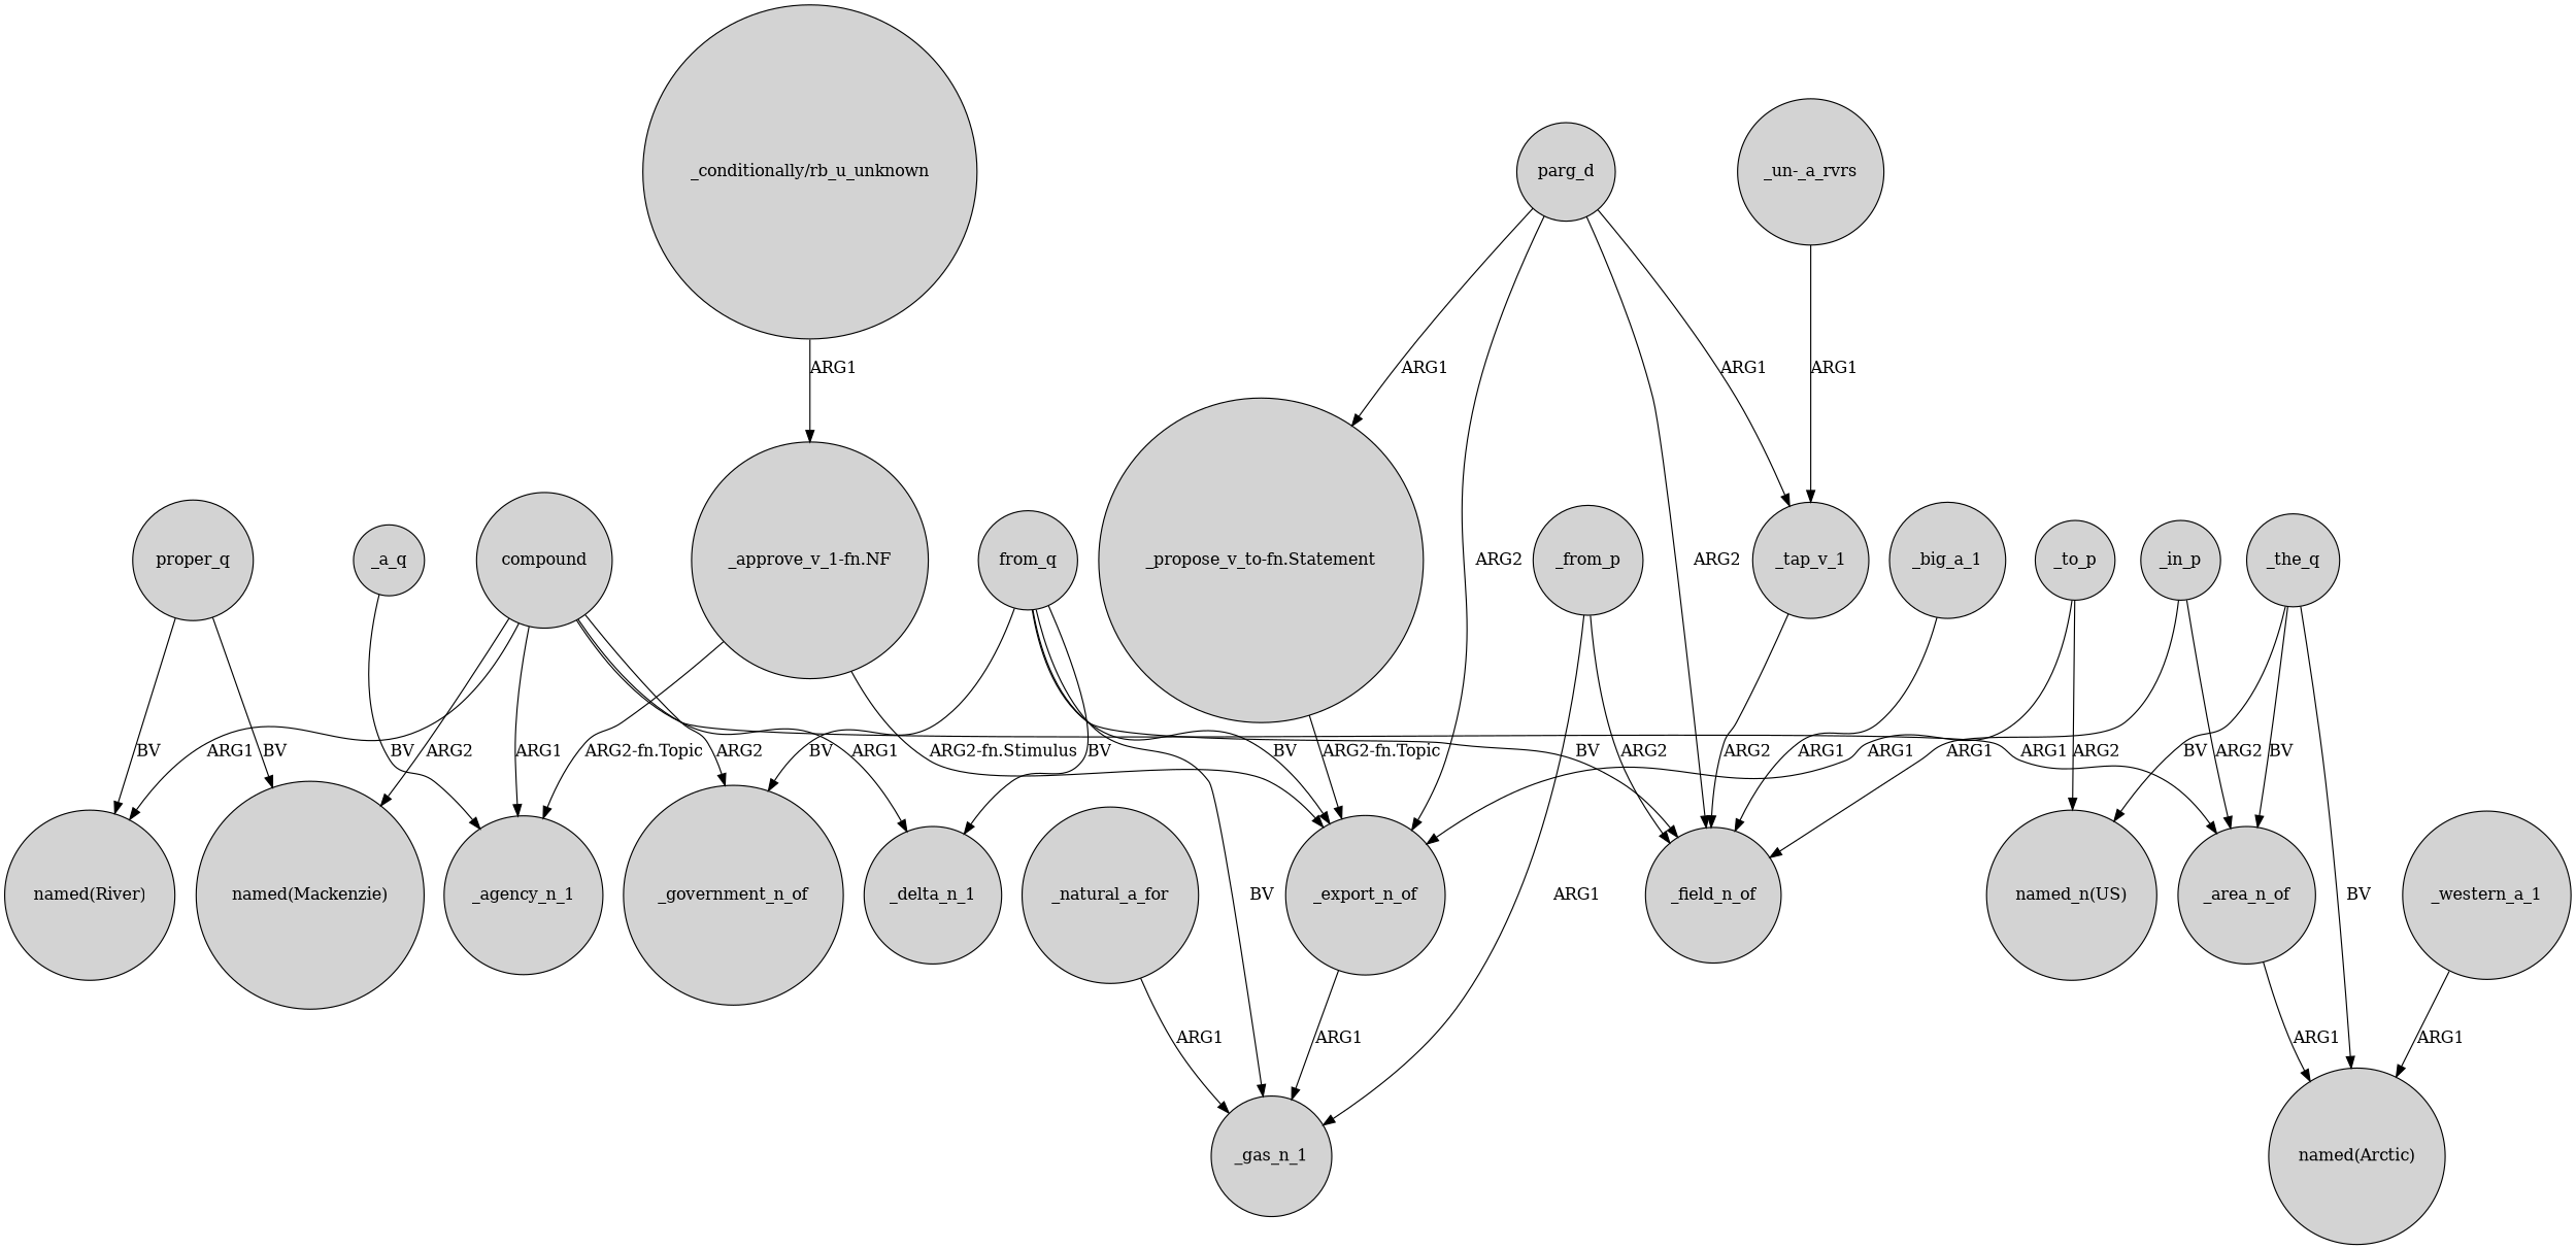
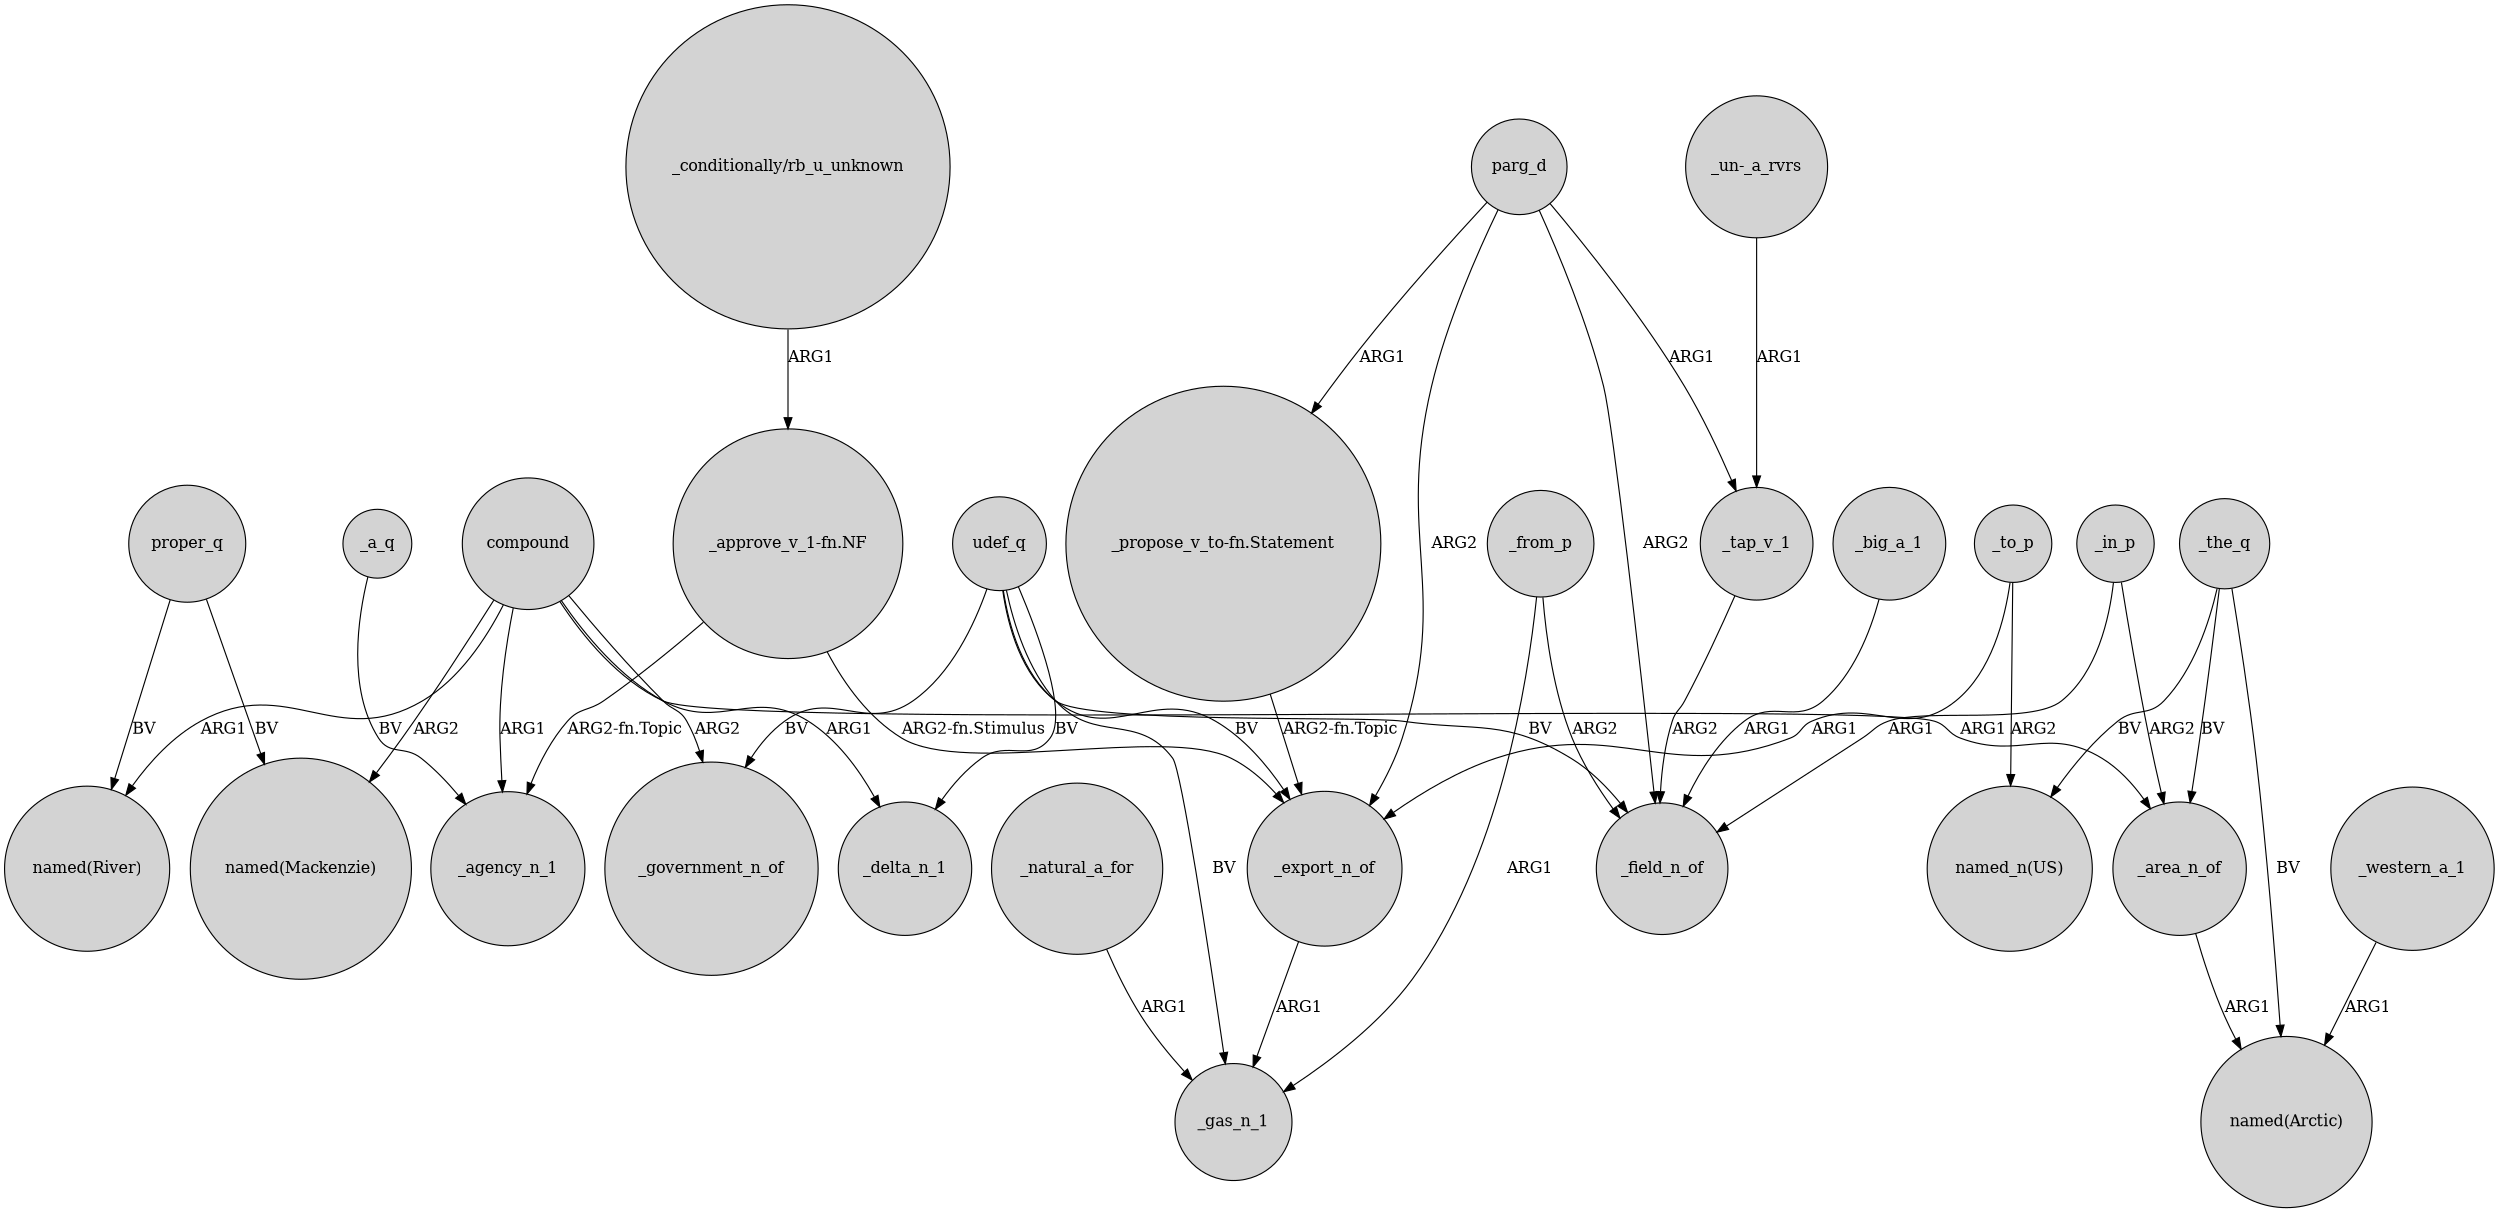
  digraph {
    node [shape=circle style=filled]
    _to_p
    _export_n_of
    "named_n(US)"
    _gas_n_1
    _from_p
    _field_n_of
    compound
    _agency_n_1
    _government_n_of
    _delta_n_1
    "named(River)"
    "named(Mackenzie)"
    _area_n_of
    "named(Arctic)"
    "_approve_v_1-fn.NF"
-   udef_q [label=from_q]
+   udef_q
    _big_a_1
    _the_q
    _tap_v_1
    _western_a_1
    parg_d
    "_propose_v_to-fn.Statement"
    "_conditionally/rb_u_unknown"
    "_un-_a_rvrs"
    proper_q
    _natural_a_for
    _a_q
    _in_p
    _to_p -> _export_n_of [label=ARG1]
    _to_p -> "named_n(US)" [label=ARG2]
    _export_n_of -> _gas_n_1 [label=ARG1]
    _from_p -> _gas_n_1 [label=ARG1]
    _from_p -> _field_n_of [label=ARG2]
    compound -> _agency_n_1 [label=ARG1]
    compound -> _government_n_of [label=ARG2]
    compound -> _delta_n_1 [label=ARG1]
    compound -> "named(River)" [label=ARG1]
    compound -> "named(Mackenzie)" [label=ARG2]
    compound -> _area_n_of [label=ARG1]
    _area_n_of -> "named(Arctic)" [label=ARG1]
    "_approve_v_1-fn.NF" -> _export_n_of [label="ARG2-fn.Stimulus"]
    "_approve_v_1-fn.NF" -> _agency_n_1 [label="ARG2-fn.Topic"]
    udef_q -> _export_n_of [label=BV]
    udef_q -> _gas_n_1 [label=BV]
    udef_q -> _field_n_of [label=BV]
    udef_q -> _government_n_of [label=BV]
    udef_q -> _delta_n_1 [label=BV]
    _big_a_1 -> _field_n_of [label=ARG1]
    _the_q -> "named_n(US)" [label=BV]
    _the_q -> _area_n_of [label=BV]
    _the_q -> "named(Arctic)" [label=BV]
    _tap_v_1 -> _field_n_of [label=ARG2]
    _western_a_1 -> "named(Arctic)" [label=ARG1]
    parg_d -> _export_n_of [label=ARG2]
    parg_d -> _field_n_of [label=ARG2]
    parg_d -> _tap_v_1 [label=ARG1]
    parg_d -> "_propose_v_to-fn.Statement" [label=ARG1]
    "_propose_v_to-fn.Statement" -> _export_n_of [label="ARG2-fn.Topic"]
    "_conditionally/rb_u_unknown" -> "_approve_v_1-fn.NF" [label=ARG1]
    "_un-_a_rvrs" -> _tap_v_1 [label=ARG1]
    proper_q -> "named(River)" [label=BV]
    proper_q -> "named(Mackenzie)" [label=BV]
    _natural_a_for -> _gas_n_1 [label=ARG1]
    _a_q -> _agency_n_1 [label=BV]
    _in_p -> _field_n_of [label=ARG1]
    _in_p -> _area_n_of [label=ARG2]
  }
